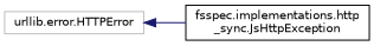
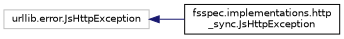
  digraph {
    rankdir=LR
    node [fillcolor=white fontname=Helvetica fontsize=10 shape=record style=filled]
-   n1 [color=grey75 height=0.2 label="urllib.error.HTTPError" width=0.4]
+   n1 [color=grey75 height=0.2 label="urllib.error.JsHttpException" width=0.4]
    n2 [color=black height=0.2 label="fsspec.implementations.http\l_sync.JsHttpException" width=0.4]
    n1 -> n2 [color=midnightblue dir=back fontname=Helvetica fontsize=10 labelfontname=Helvetica labelfontsize=10 style=solid]
  }
